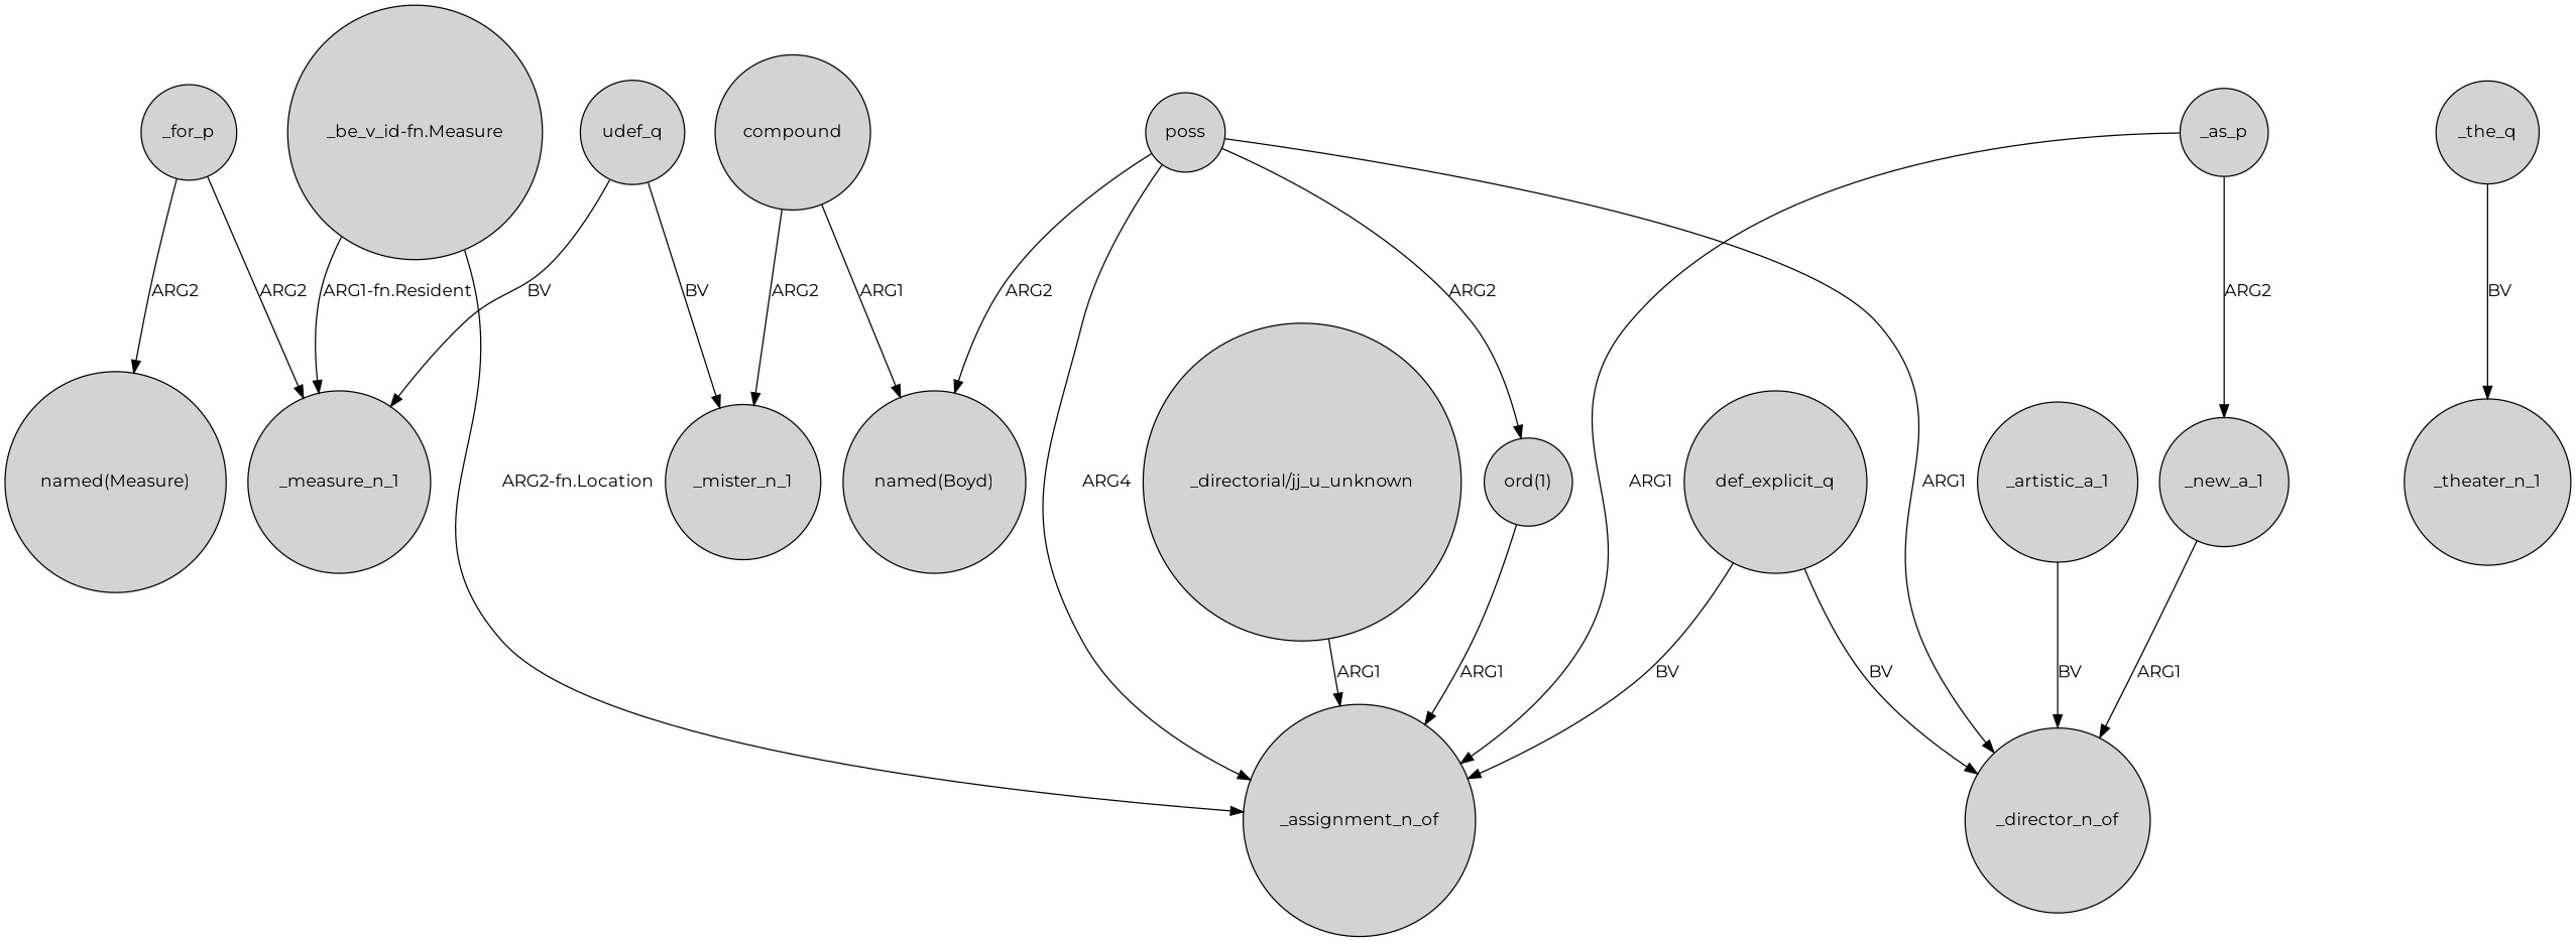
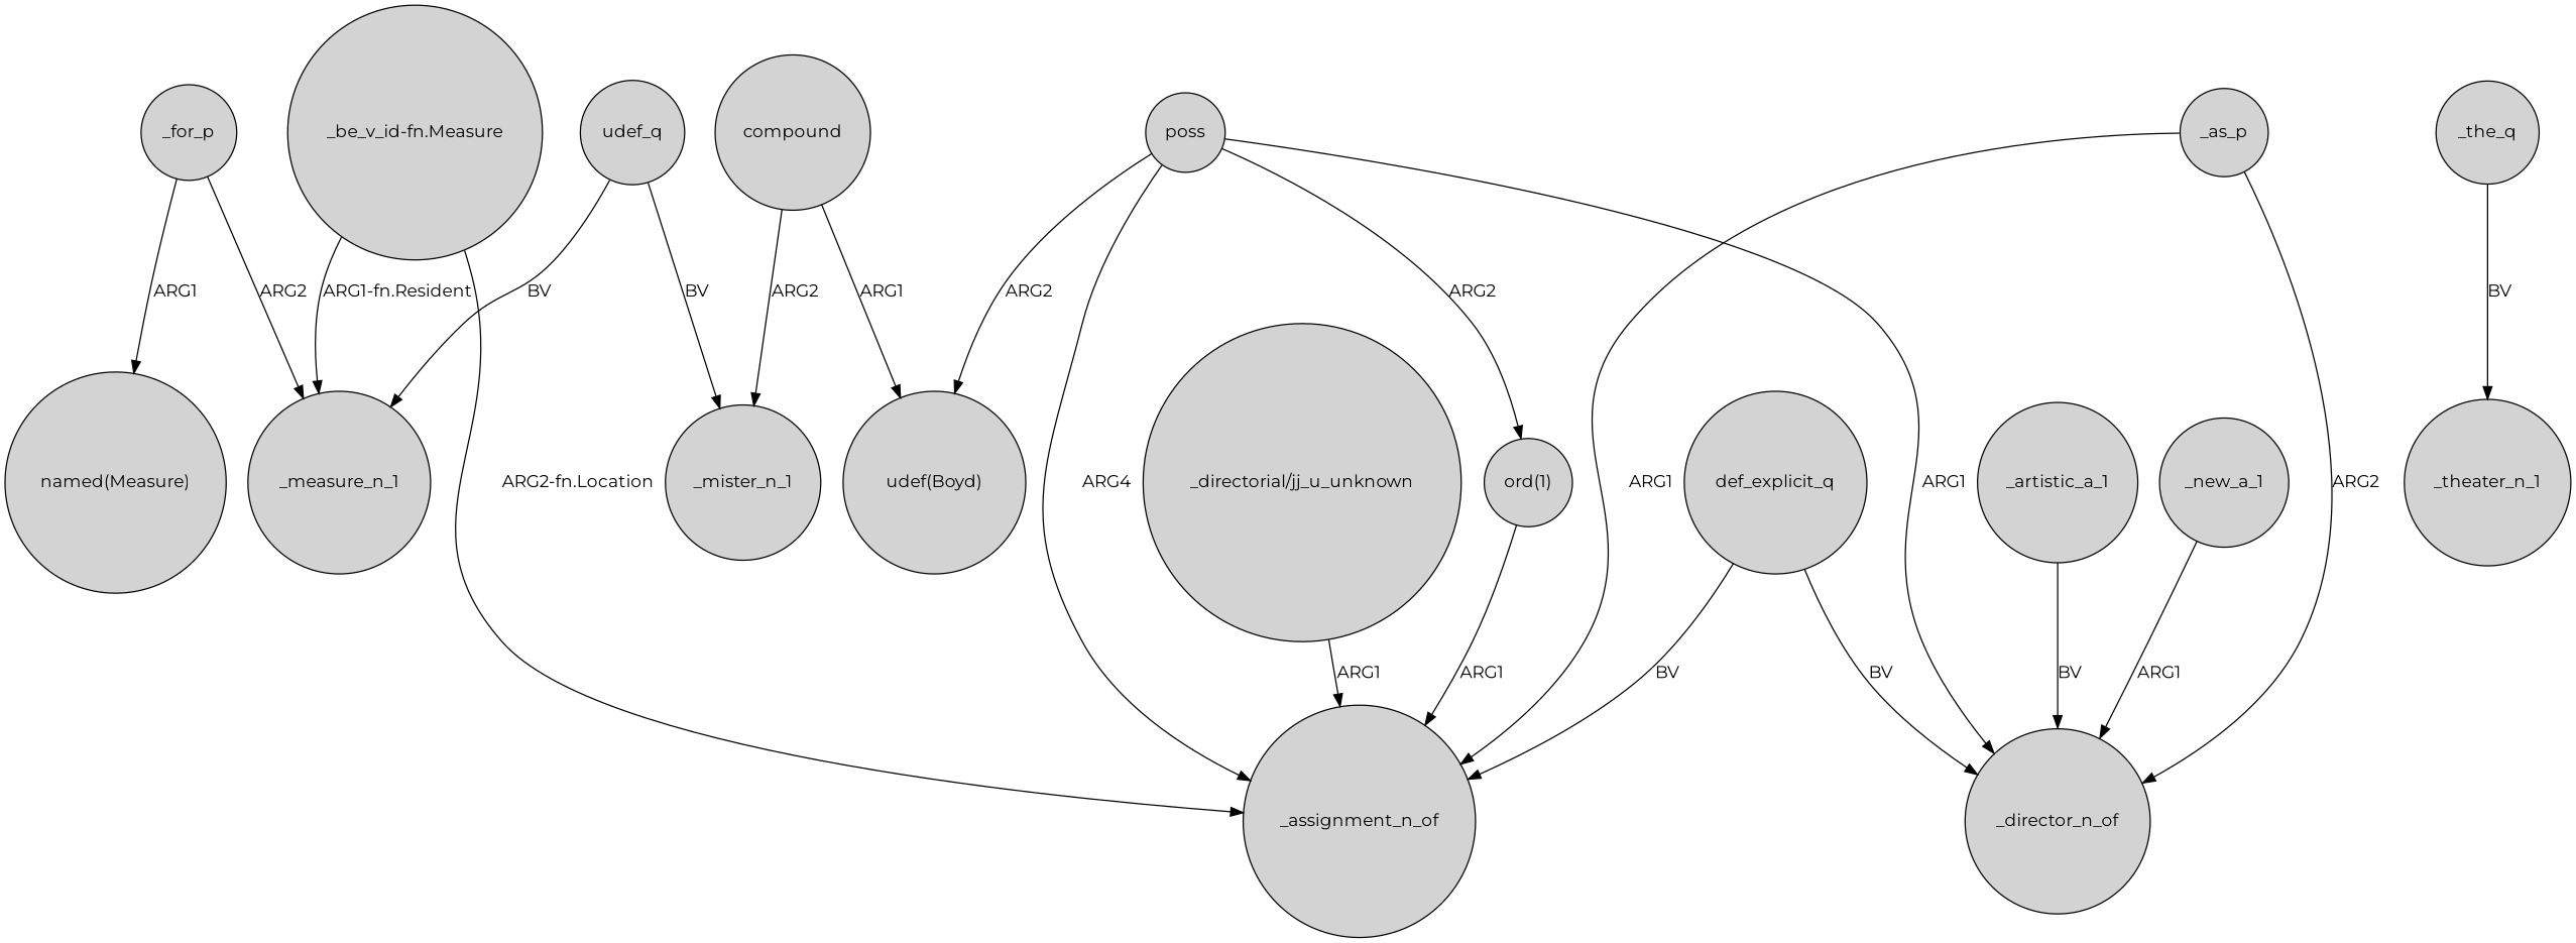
  digraph {
    fontname=Montserrat
    node [fontname=Montserrat shape=circle style=filled]
    edge [fontname=Montserrat]
    compound
    _mister_n_1
-   "named(Boyd)"
+   "named(Boyd)" [label="udef(Boyd)"]
    def_explicit_q
    _director_n_of
    _assignment_n_of
    _for_p
    _measure_n_1
    "named(Measure)"
    poss
    "ord(1)"
    udef_q
    _new_a_1
    _artistic_a_1
    _the_q
    _theater_n_1
    n17 [label="_be_v_id-fn.Measure"]
    _as_p
    "_directorial/jj_u_unknown"
    compound -> _mister_n_1 [label=ARG2]
    compound -> "named(Boyd)" [label=ARG1]
    def_explicit_q -> _director_n_of [label=BV]
    def_explicit_q -> _assignment_n_of [label=BV]
    _for_p -> _measure_n_1 [label=ARG2]
-   _for_p -> "named(Measure)" [label=ARG2]
+   _for_p -> "named(Measure)" [label=ARG1]
    poss -> "named(Boyd)" [label=ARG2]
    poss -> _director_n_of [label=ARG1]
    poss -> _assignment_n_of [label=ARG4]
    poss -> "ord(1)" [label=ARG2]
    "ord(1)" -> _assignment_n_of [label=ARG1]
    udef_q -> _mister_n_1 [label=BV]
    udef_q -> _measure_n_1 [label=BV]
    _new_a_1 -> _director_n_of [label=ARG1]
    _artistic_a_1 -> _director_n_of [label=BV]
    _the_q -> _theater_n_1 [label=BV]
    n17 -> _assignment_n_of [label="ARG2-fn.Location"]
    n17 -> _measure_n_1 [label="ARG1-fn.Resident"]
-   _as_p -> _new_a_1 [label=ARG2]
+   _as_p -> _director_n_of [label=ARG2]
    _as_p -> _assignment_n_of [label=ARG1]
    "_directorial/jj_u_unknown" -> _assignment_n_of [label=ARG1]
  }
